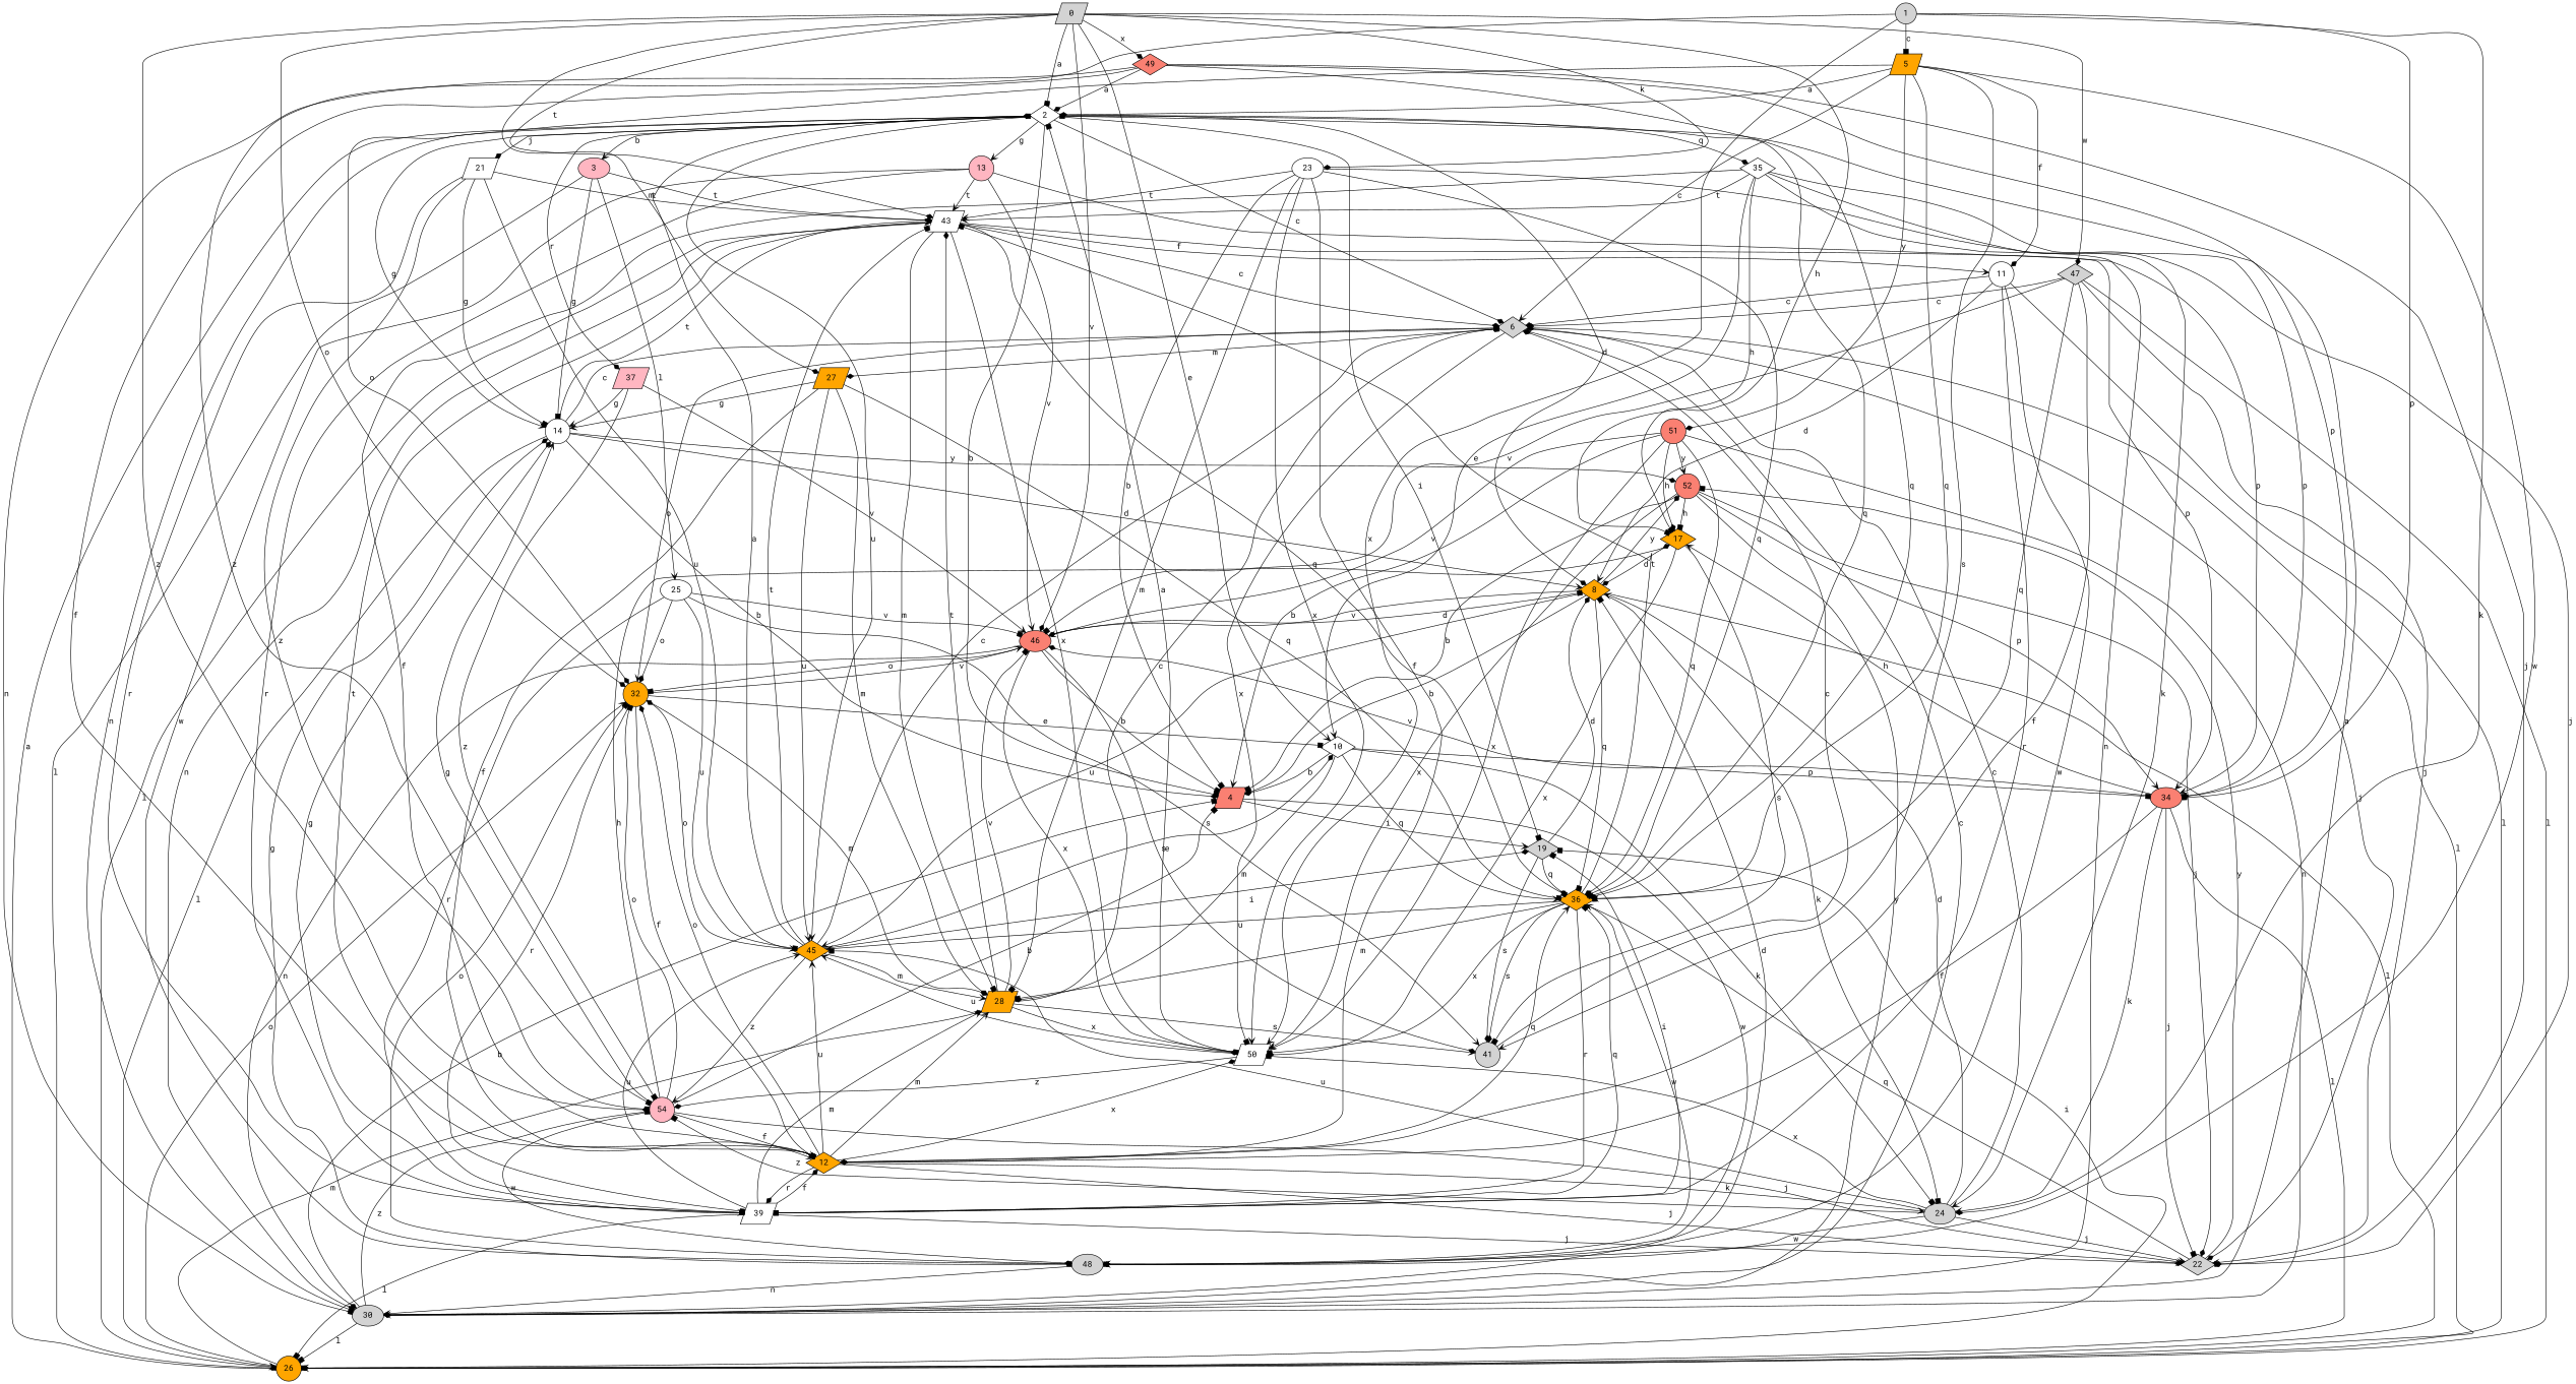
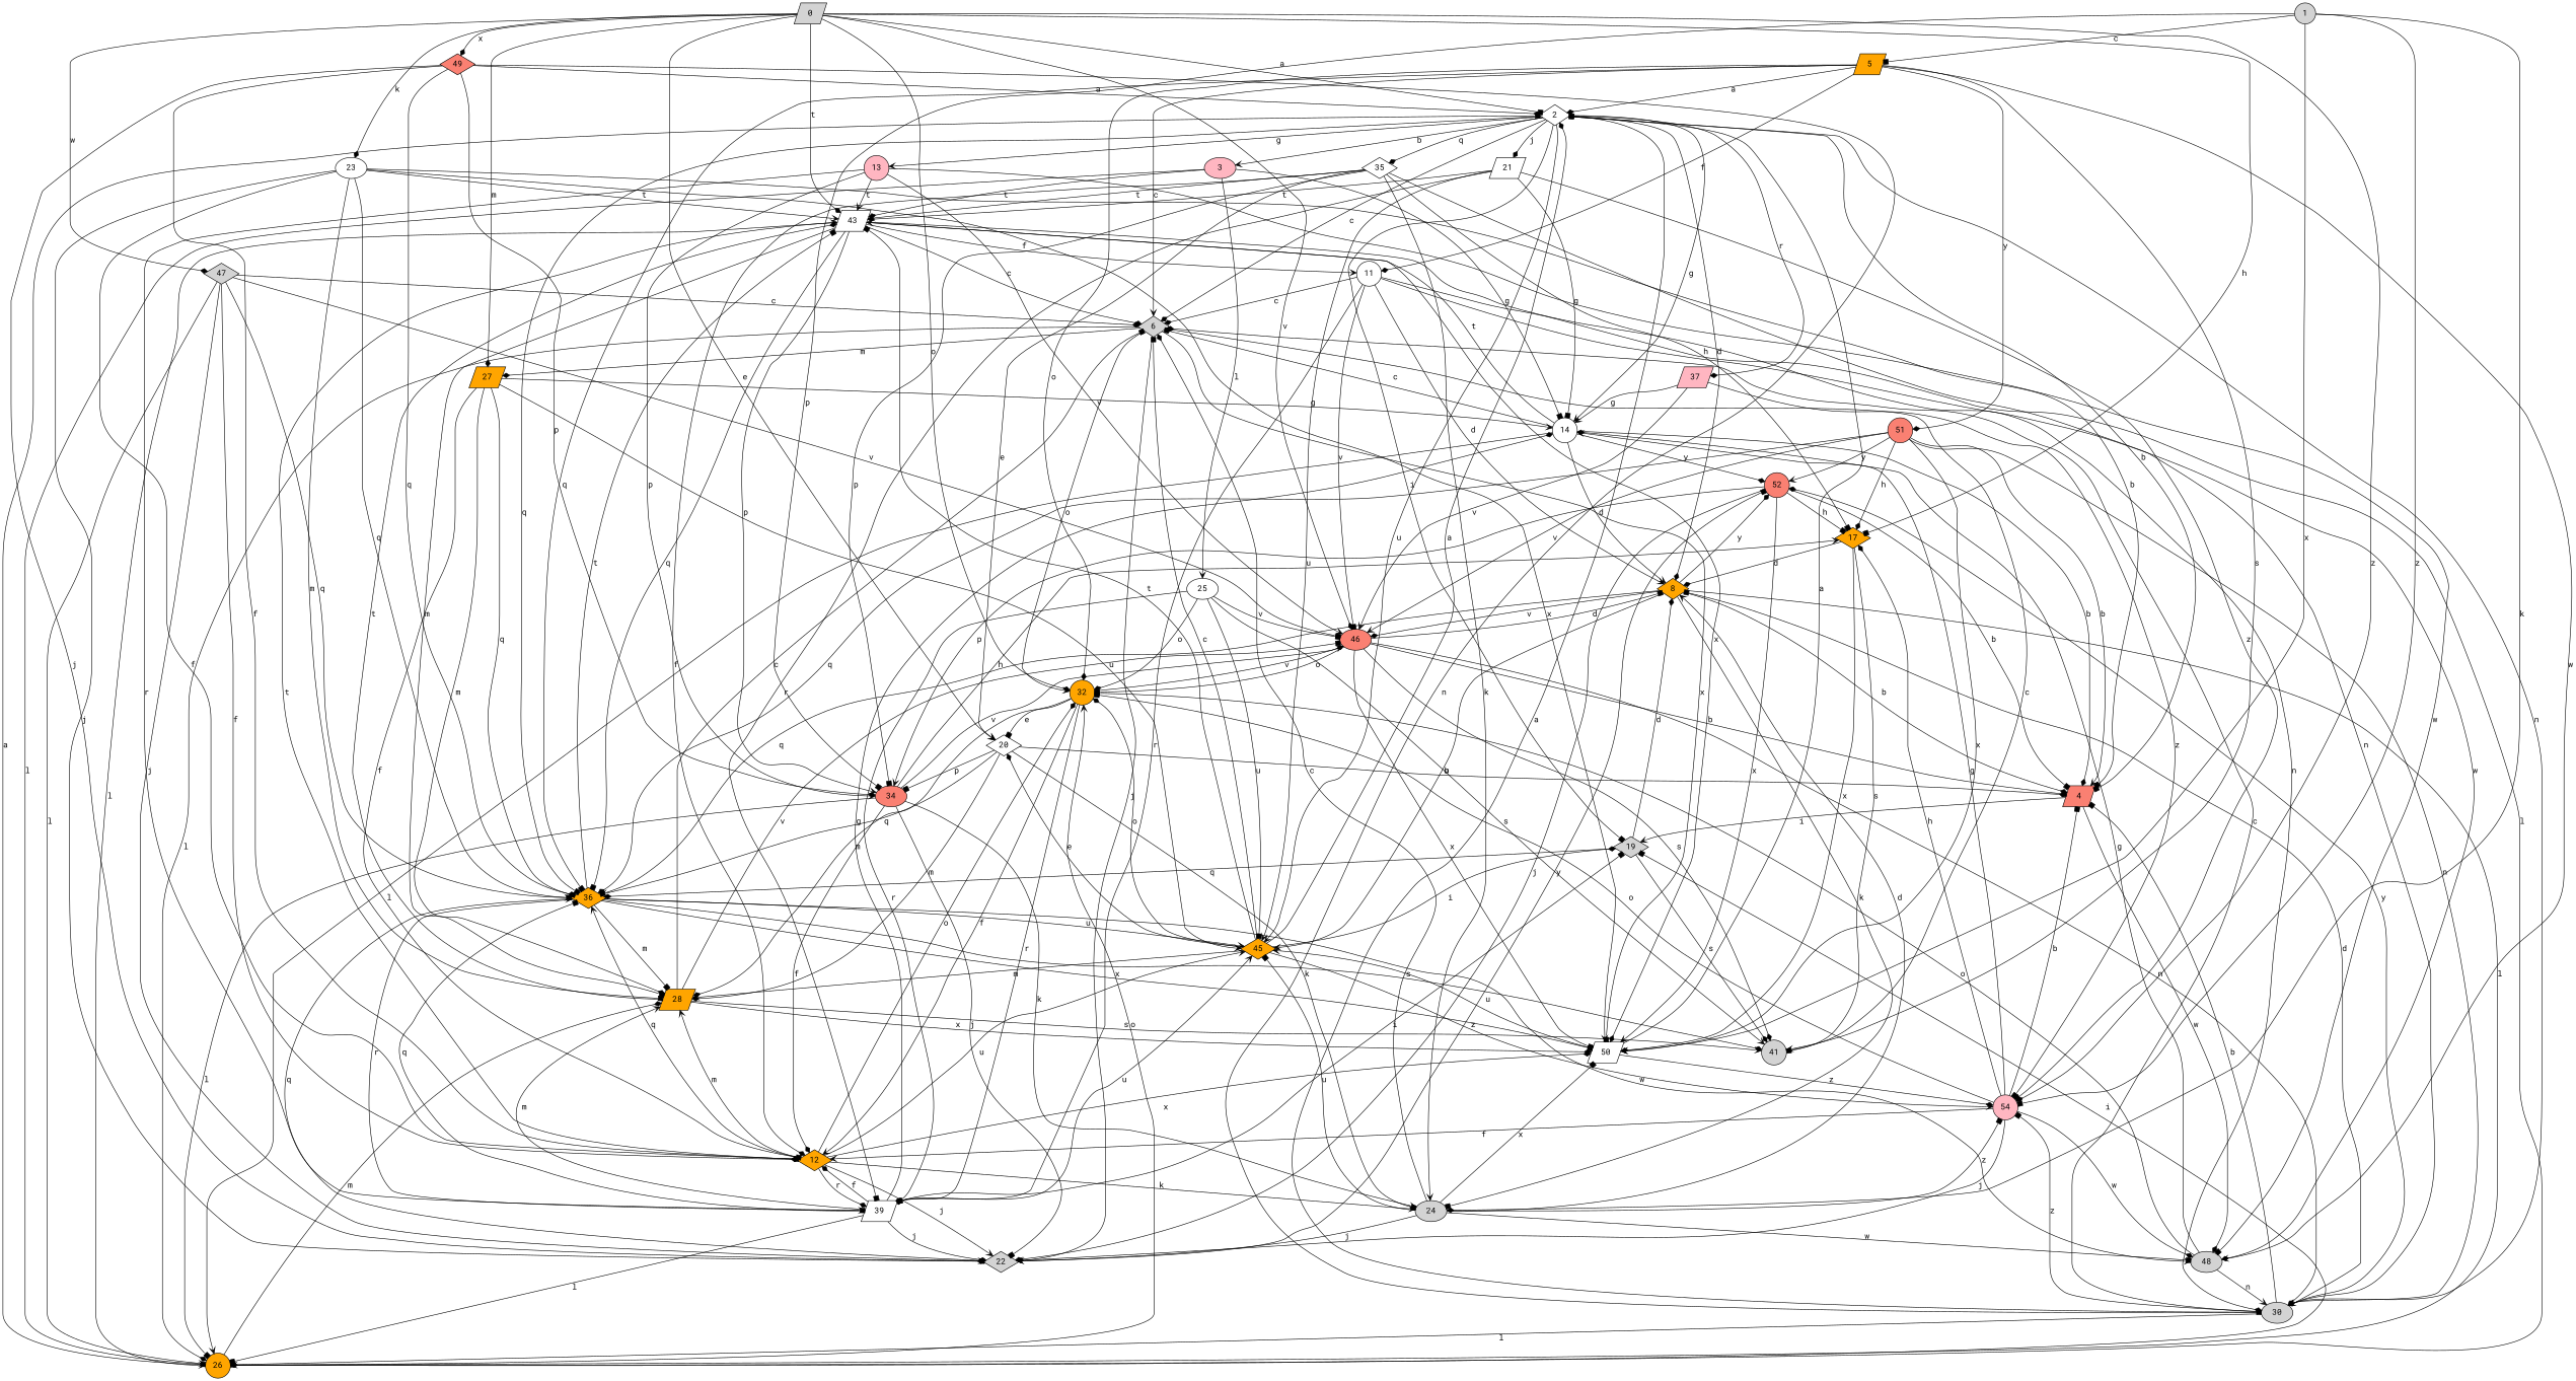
  strict digraph {
    fontname="Roboto Mono"
    node [fillcolor=white fontname="Roboto Mono" shape=diamond style=filled]
    edge [arrowhead=diamond fontname="Roboto Mono"]
    0 [fillcolor=lightgrey shape=parallelogram]
    2
-   10
+   10 [label=20]
    17 [fillcolor=orange]
    23 [shape=ellipse]
    27 [fillcolor=orange shape=parallelogram]
    32 [fillcolor=orange shape=circle]
    43 [shape=parallelogram]
    46 [fillcolor=salmon shape=ellipse]
    47 [fillcolor=lightgrey]
    49 [fillcolor=salmon]
    54 [fillcolor=lightpink shape=circle]
    3 [fillcolor=lightpink shape=ellipse]
    4 [fillcolor=salmon shape=parallelogram]
    6 [fillcolor=lightgrey]
    8 [fillcolor=orange]
    13 [fillcolor=lightpink shape=circle]
    14 [shape=circle]
    19 [fillcolor=lightgrey]
    21 [shape=parallelogram]
    30 [fillcolor=lightgrey shape=ellipse]
    35
    36 [fillcolor=orange]
    37 [fillcolor=lightpink shape=parallelogram]
    45 [fillcolor=orange]
    24 [fillcolor=lightgrey shape=ellipse]
    34 [fillcolor=salmon shape=ellipse]
    28 [fillcolor=orange shape=parallelogram]
    11 [shape=circle]
    26 [fillcolor=orange shape=circle]
    48 [fillcolor=lightgrey shape=ellipse]
    39 [shape=parallelogram]
    50 [shape=parallelogram]
    41 [fillcolor=lightgrey shape=circle]
    22 [fillcolor=lightgrey]
    12 [fillcolor=orange]
    1 [fillcolor=lightgrey shape=circle]
    5 [fillcolor=orange shape=parallelogram]
    51 [fillcolor=salmon shape=circle]
    25 [shape=ellipse]
    52 [fillcolor=salmon shape=circle]
    0 -> 2 [arrowhead=box label=a]
    0 -> 10 [arrowhead=vee label=e]
    0 -> 17 [arrowhead=box label=h]
    0 -> 23 [label=k]
    0 -> 27 [label=m]
    0 -> 32 [label=o]
    0 -> 43 [label=t]
    0 -> 46 [label=v]
    0 -> 47 [label=w]
    0 -> 49 [label=x]
    0 -> 54 [label=z]
    2 -> 3 [arrowhead=vee label=b]
    2 -> 4 [arrowhead=box label=b]
    2 -> 6 [label=c]
    2 -> 8 [label=d]
    2 -> 13 [arrowhead=vee label=g]
    2 -> 14 [arrowhead=vee label=g]
    2 -> 19 [arrowhead=box label=i]
    2 -> 21 [label=j]
    2 -> 30 [arrowhead=vee label=n]
    2 -> 35 [label=q]
    2 -> 36 [arrowhead=box label=q]
    2 -> 37 [label=r]
    2 -> 45 [arrowhead=vee label=u]
    10 -> 4 [label=b]
    10 -> 36 [arrowhead=vee label=q]
    10 -> 24 [arrowhead=box label=k]
    10 -> 34 [arrowhead=box label=p]
    10 -> 28 [label=m]
    17 -> 8 [label=d]
    17 -> 50 [label=x]
    17 -> 41 [arrowhead=box label=s]
    23 -> 43 [arrowhead=vee label=t]
    23 -> 4 [arrowhead=box label=b]
    23 -> 36 [arrowhead=box label=q]
    23 -> 28 [arrowhead=box label=m]
    23 -> 50 [arrowhead=vee label=x]
    23 -> 22 [label=j]
    23 -> 12 [label=f]
    27 -> 14 [arrowhead=vee label=g]
    27 -> 36 [arrowhead=box label=q]
    27 -> 45 [arrowhead=vee label=u]
    27 -> 28 [label=m]
    27 -> 12 [arrowhead=box label=f]
    32 -> 10 [arrowhead=box label=e]
    32 -> 46 [arrowhead=vee label=v]
    32 -> 28 [label=m]
    32 -> 39 [arrowhead=box label=r]
    32 -> 12 [arrowhead=vee label=f]
    43 -> 6 [label=c]
    43 -> 30 [label=n]
    43 -> 36 [arrowhead=box label=q]
    43 -> 34 [arrowhead=vee label=p]
    43 -> 28 [arrowhead=box label=m]
    43 -> 11 [arrowhead=vee label=f]
    43 -> 26 [arrowhead=vee label=l]
    43 -> 50 [label=x]
    46 -> 32 [arrowhead=box label=o]
    46 -> 4 [arrowhead=box label=b]
    46 -> 8 [arrowhead=box label=d]
    46 -> 30 [label=n]
    46 -> 50 [arrowhead=box label=x]
    46 -> 41 [label=s]
    47 -> 46 [arrowhead=box label=v]
    47 -> 6 [label=c]
    47 -> 36 [arrowhead=vee label=q]
    47 -> 26 [arrowhead=vee label=l]
    47 -> 22 [arrowhead=vee label=j]
    47 -> 12 [label=f]
    49 -> 2 [label=a]
    49 -> 30 [arrowhead=box label=n]
    49 -> 36 [label=q]
    49 -> 34 [label=p]
    49 -> 22 [arrowhead=box label=j]
    49 -> 12 [arrowhead=box label=f]
    54 -> 17 [label=h]
    54 -> 32 [arrowhead=box label=o]
    54 -> 4 [arrowhead=box label=b]
    54 -> 14 [arrowhead=vee label=g]
    54 -> 48 [label=w]
    54 -> 22 [arrowhead=vee label=j]
    54 -> 12 [arrowhead=vee label=f]
    3 -> 43 [label=t]
    3 -> 14 [arrowhead=box label=g]
    3 -> 26 [arrowhead=box label=l]
    3 -> 25 [arrowhead=vee label=l]
    4 -> 19 [arrowhead=vee label=i]
    4 -> 48 [label=w]
    6 -> 27 [label=m]
    6 -> 32 [arrowhead=vee label=o]
    6 -> 26 [label=l]
    6 -> 50 [arrowhead=box label=x]
    6 -> 22 [label=j]
    8 -> 46 [label=v]
    8 -> 4 [label=b]
    8 -> 36 [arrowhead=box label=q]
    8 -> 45 [arrowhead=vee label=u]
    8 -> 24 [arrowhead=box label=k]
    8 -> 26 [arrowhead=vee label=l]
    8 -> 52 [label=y]
    13 -> 43 [arrowhead=vee label=t]
    13 -> 46 [arrowhead=vee label=v]
    13 -> 34 [arrowhead=vee label=p]
    13 -> 48 [arrowhead=box label=w]
    13 -> 39 [arrowhead=vee label=r]
    14 -> 43 [arrowhead=vee label=t]
    14 -> 4 [label=b]
    14 -> 6 [arrowhead=box label=c]
    14 -> 8 [arrowhead=vee label=d]
    14 -> 26 [arrowhead=vee label=l]
    14 -> 52 [label=y]
    19 -> 8 [label=d]
    19 -> 36 [label=q]
    19 -> 41 [label=s]
    21 -> 43 [label=t]
    21 -> 54 [arrowhead=box label=z]
    21 -> 14 [arrowhead=box label=g]
    21 -> 45 [arrowhead=vee label=u]
    21 -> 39 [arrowhead=box label=r]
    30 -> 2 [arrowhead=box label=a]
    30 -> 54 [arrowhead=box label=z]
    30 -> 4 [arrowhead=box label=b]
    30 -> 6 [label=c]
    30 -> 8 [arrowhead=box label=d]
    30 -> 26 [arrowhead=box label=l]
-   52 -> 30 [label=y]
+   30 -> 52 [label=y]
    35 -> 10 [arrowhead=vee label=e]
    35 -> 17 [arrowhead=box label=h]
    35 -> 43 [arrowhead=vee label=t]
    35 -> 30 [arrowhead=vee label=n]
    35 -> 24 [arrowhead=vee label=k]
    35 -> 34 [arrowhead=box label=p]
    35 -> 12 [label=f]
    36 -> 43 [arrowhead=box label=t]
    36 -> 45 [arrowhead=vee label=u]
    36 -> 28 [arrowhead=box label=m]
    36 -> 48 [arrowhead=vee label=w]
    36 -> 39 [arrowhead=box label=r]
    36 -> 50 [arrowhead=box label=x]
    36 -> 41 [label=s]
    37 -> 46 [arrowhead=vee label=v]
    37 -> 54 [arrowhead=box label=z]
    37 -> 14 [arrowhead=vee label=g]
    45 -> 2 [label=a]
    45 -> 10 [label=e]
    45 -> 32 [label=o]
    45 -> 43 [arrowhead=box label=t]
    45 -> 54 [arrowhead=vee label=z]
    45 -> 6 [arrowhead=box label=c]
    45 -> 19 [label=i]
    45 -> 28 [arrowhead=vee label=m]
    24 -> 54 [arrowhead=box label=z]
    24 -> 6 [label=c]
    24 -> 8 [arrowhead=vee label=d]
    24 -> 45 [arrowhead=box label=u]
    24 -> 48 [arrowhead=box label=w]
    24 -> 50 [arrowhead=box label=x]
    24 -> 22 [arrowhead=vee label=j]
    34 -> 17 [arrowhead=vee label=h]
    34 -> 46 [label=v]
    34 -> 24 [arrowhead=vee label=k]
    34 -> 26 [arrowhead=box label=l]
    34 -> 22 [arrowhead=box label=j]
    34 -> 12 [label=f]
    28 -> 43 [label=t]
    28 -> 46 [arrowhead=box label=v]
    28 -> 6 [arrowhead=box label=c]
    28 -> 50 [label=x]
    28 -> 41 [arrowhead=vee label=s]
+   11 -> 46 [arrowhead=box label=v]
    11 -> 6 [label=c]
    11 -> 8 [arrowhead=vee label=d]
    11 -> 26 [label=l]
    11 -> 48 [label=w]
    11 -> 39 [arrowhead=box label=r]
    26 -> 2 [arrowhead=box label=a]
    26 -> 32 [arrowhead=vee label=o]
    26 -> 19 [arrowhead=box label=i]
    26 -> 28 [label=m]
    48 -> 32 [arrowhead=box label=o]
    48 -> 14 [label=g]
    48 -> 30 [arrowhead=vee label=n]
    39 -> 14 [label=g]
    39 -> 19 [arrowhead=box label=i]
    39 -> 36 [arrowhead=box label=q]
    39 -> 45 [arrowhead=vee label=u]
    39 -> 28 [arrowhead=vee label=m]
    39 -> 26 [arrowhead=box label=l]
    39 -> 22 [label=j]
    39 -> 12 [label=f]
    50 -> 2 [arrowhead=box label=a]
    50 -> 54 [label=z]
    50 -> 45 [arrowhead=vee label=u]
    41 -> 6 [label=c]
    22 -> 36 [arrowhead=vee label=q]
    22 -> 52 [arrowhead=box label=y]
    12 -> 32 [label=o]
    12 -> 43 [arrowhead=vee label=t]
    12 -> 36 [arrowhead=vee label=q]
    12 -> 45 [arrowhead=vee label=u]
    12 -> 24 [arrowhead=vee label=k]
    12 -> 28 [arrowhead=vee label=m]
    12 -> 39 [label=r]
    12 -> 50 [label=x]
    12 -> 22 [arrowhead=vee label=j]
    1 -> 54 [arrowhead=box label=z]
    1 -> 24 [label=k]
    1 -> 34 [arrowhead=box label=p]
    1 -> 50 [arrowhead=vee label=x]
    1 -> 5 [arrowhead=box label=c]
    5 -> 2 [label=a]
    5 -> 32 [label=o]
    5 -> 6 [arrowhead=vee label=c]
    5 -> 36 [arrowhead=box label=q]
    5 -> 11 [label=f]
    5 -> 48 [arrowhead=vee label=w]
    5 -> 41 [arrowhead=vee label=s]
    5 -> 51 [label=y]
    51 -> 17 [label=h]
    51 -> 46 [arrowhead=vee label=v]
    51 -> 4 [arrowhead=vee label=b]
    51 -> 30 [label=n]
    51 -> 36 [label=q]
    51 -> 50 [arrowhead=vee label=x]
    51 -> 52 [arrowhead=vee label=y]
    25 -> 32 [label=o]
    25 -> 46 [arrowhead=box label=v]
    25 -> 45 [arrowhead=box label=u]
    25 -> 39 [arrowhead=box label=r]
    25 -> 41 [arrowhead=vee label=s]
    52 -> 17 [arrowhead=box label=h]
    52 -> 4 [arrowhead=box label=b]
    52 -> 34 [arrowhead=vee label=p]
    52 -> 50 [arrowhead=vee label=x]
    52 -> 22 [label=j]
  }
